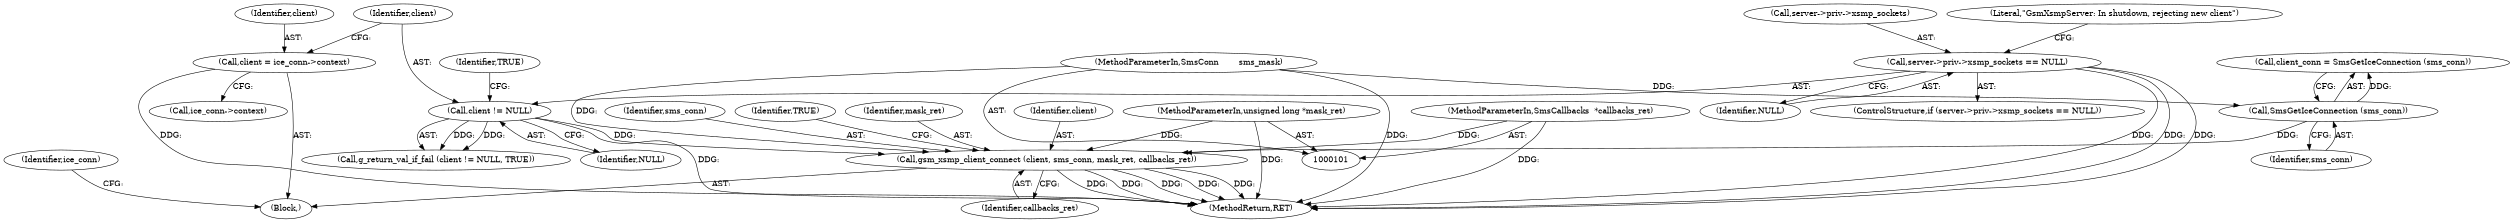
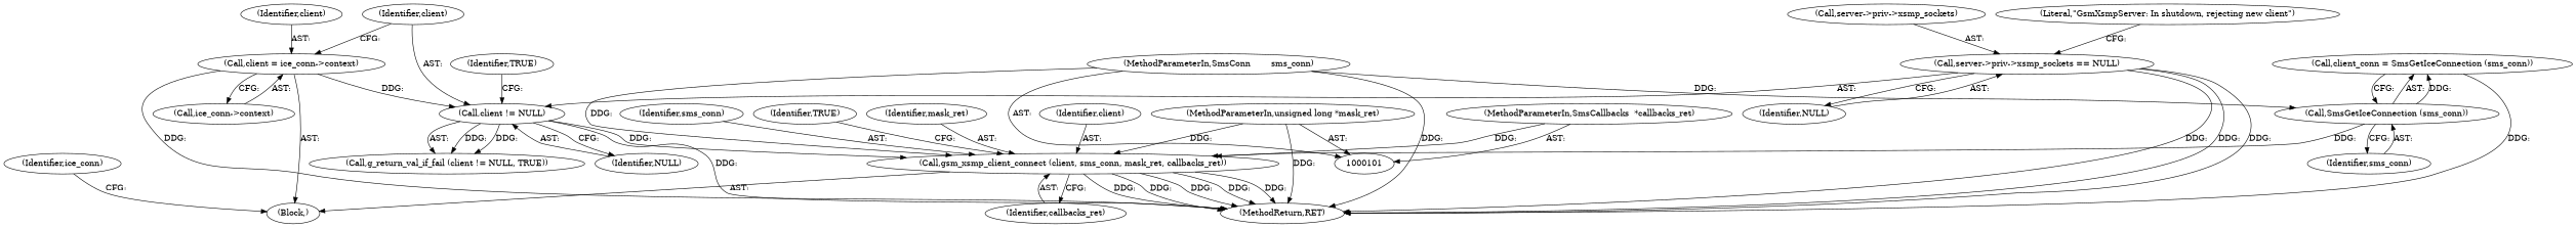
  digraph {
    n1 [label="(Call,gsm_xsmp_client_connect (client, sms_conn, mask_ret, callbacks_ret))"]
    n2 [label="(MethodReturn,RET)"]
    n3 [label="(Identifier,callbacks_ret)"]
    n4 [label="(Block,)"]
    n5 [label="(Call,client != NULL)"]
    n6 [label="(Identifier,NULL)"]
    n7 [label="(Call,g_return_val_if_fail (client != NULL, TRUE))"]
    n8 [label="(Call,client = ice_conn->context)"]
    n9 [label="(Call,ice_conn->context)"]
    n10 [label="(Call,server->priv->xsmp_sockets == NULL)"]
    n11 [label="(Identifier,NULL)"]
-   n12 [label="(ControlStructure,if (server->priv->xsmp_sockets == NULL))"]
    n13 [label="(Call,SmsGetIceConnection (sms_conn))"]
    n14 [label="(Call,client_conn = SmsGetIceConnection (sms_conn))"]
    n15 [label="(Identifier,sms_conn)"]
-   n16 [label="(MethodParameterIn,SmsConn        sms_mask)"]
+   n16 [label="(MethodParameterIn,SmsConn        sms_conn)"]
    1000101
    n18 [label="(MethodParameterIn,unsigned long *mask_ret)"]
    n19 [label="(MethodParameterIn,SmsCallbacks  *callbacks_ret)"]
    n20 [label="(Identifier,TRUE)"]
    n21 [label="(Identifier,client)"]
    n22 [label="(Call,server->priv->xsmp_sockets)"]
    n23 [label="(Identifier,client)"]
    n24 [label="(Identifier,sms_conn)"]
    n25 [label="(Identifier,TRUE)"]
    n26 [label="(Literal,\"GsmXsmpServer: In shutdown, rejecting new client\")"]
    n27 [label="(Identifier,mask_ret)"]
    n28 [label="(Identifier,ice_conn)"]
    n29 [label="(Identifier,client)"]
    n1 -> n2 [label="DDG: "]
    n1 -> n2 [label="DDG: "]
    n1 -> n2 [label="DDG: "]
    n1 -> n2 [label="DDG: "]
    n1 -> n2 [label="DDG: "]
    n1 -> n3 [label="CFG: "]
    n1 -> n4 [label="AST: "]
    n3 -> n1 [label="AST: "]
    n5 -> n1 [label="DDG: "]
    n5 -> n2 [label="DDG: "]
    n5 -> n6 [label="CFG: "]
    n5 -> n7 [label="AST: "]
    n5 -> n7 [label="DDG: "]
    n5 -> n7 [label="DDG: "]
    n6 -> n5 [label="AST: "]
    n8 -> n2 [label="DDG: "]
    n8 -> n4 [label="AST: "]
+   n8 -> n5 [label="DDG: "]
    n8 -> n9 [label="CFG: "]
+   n9 -> n8 [label="AST: "]
    n10 -> n2 [label="DDG: "]
    n10 -> n2 [label="DDG: "]
    n10 -> n2 [label="DDG: "]
    n10 -> n5 [label="AST: "]
    n10 -> n11 [label="CFG: "]
-   n10 -> n12 [label="AST: "]
    n11 -> n10 [label="AST: "]
    n13 -> n1 [label="DDG: "]
    n13 -> n14 [label="AST: "]
    n13 -> n14 [label="DDG: "]
    n13 -> n15 [label="CFG: "]
    n14 -> n13 [label="CFG: "]
    n15 -> n13 [label="AST: "]
    n16 -> n1 [label="DDG: "]
    n16 -> n2 [label="DDG: "]
    n16 -> n13 [label="DDG: "]
    n16 -> 1000101 [label="AST: "]
    n18 -> n1 [label="DDG: "]
    n18 -> n2 [label="DDG: "]
    n18 -> 1000101 [label="AST: "]
    n19 -> n1 [label="DDG: "]
-   n19 -> n2 [label="DDG: "]
+   n14 -> n2 [label="DDG: "]
    n19 -> 1000101 [label="AST: "]
    n20 -> n5 [label="CFG: "]
    n21 -> n5 [label="AST: "]
    n21 -> n8 [label="CFG: "]
    n22 -> n10 [label="AST: "]
    n23 -> n8 [label="AST: "]
    n24 -> n1 [label="AST: "]
    n25 -> n1 [label="CFG: "]
    n26 -> n10 [label="CFG: "]
    n27 -> n1 [label="AST: "]
    n28 -> n4 [label="CFG: "]
    n29 -> n1 [label="AST: "]
  }
